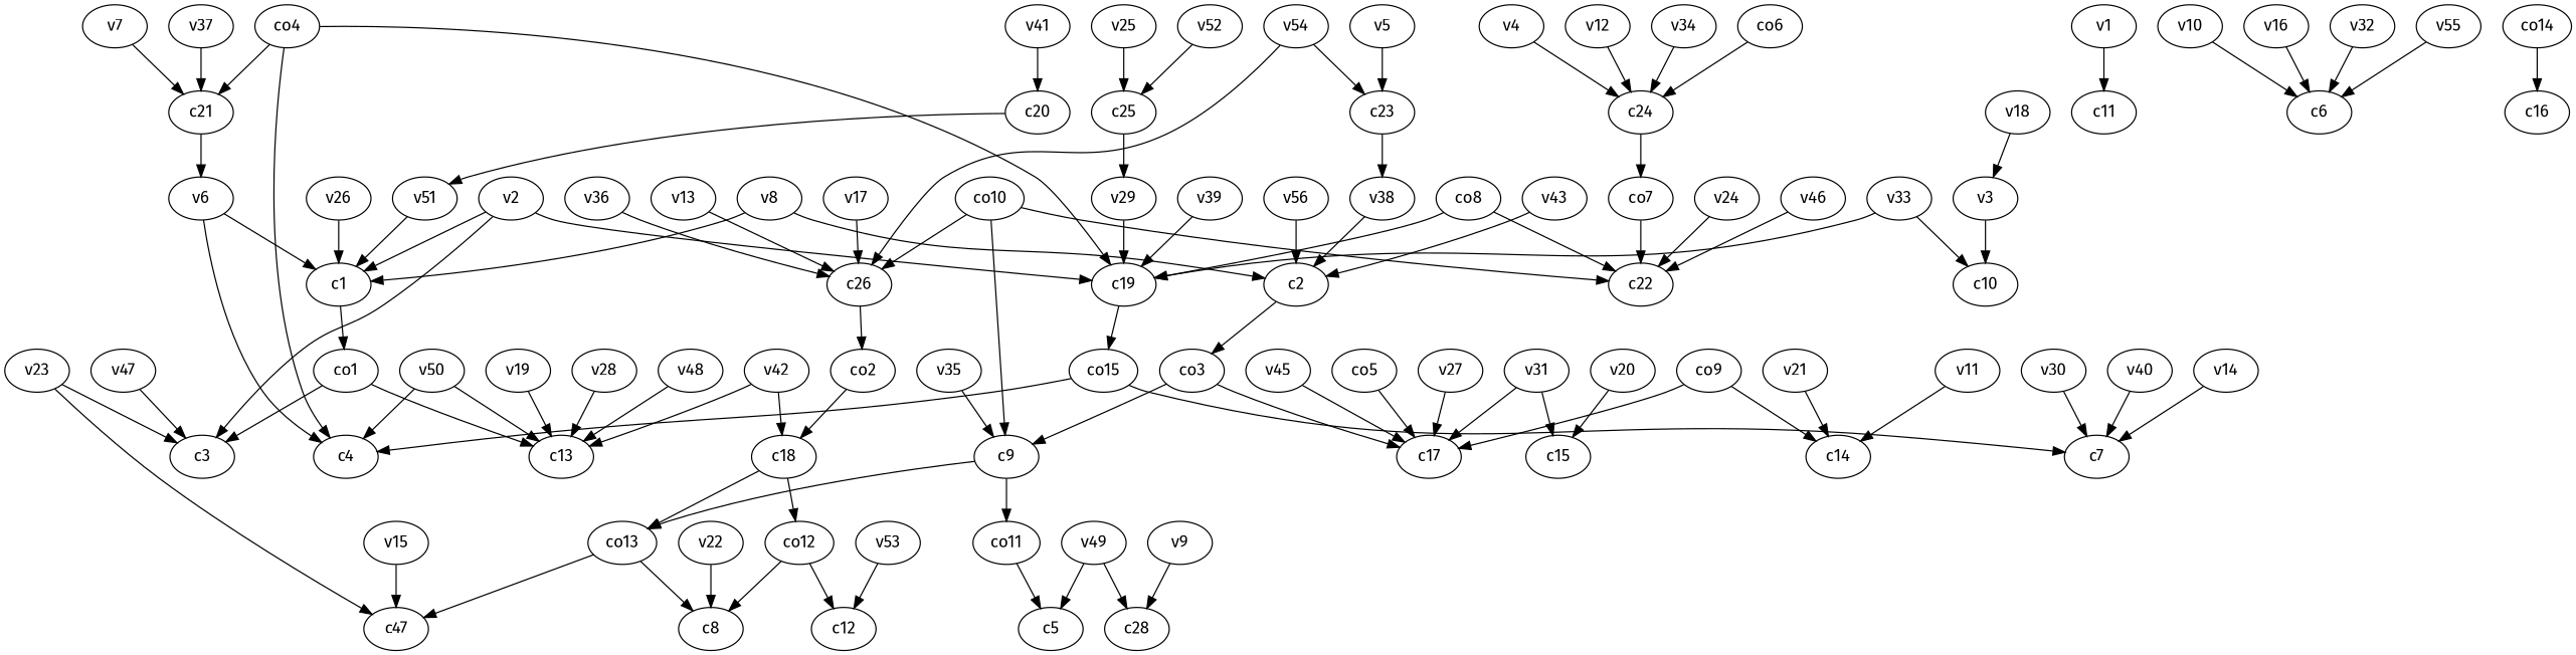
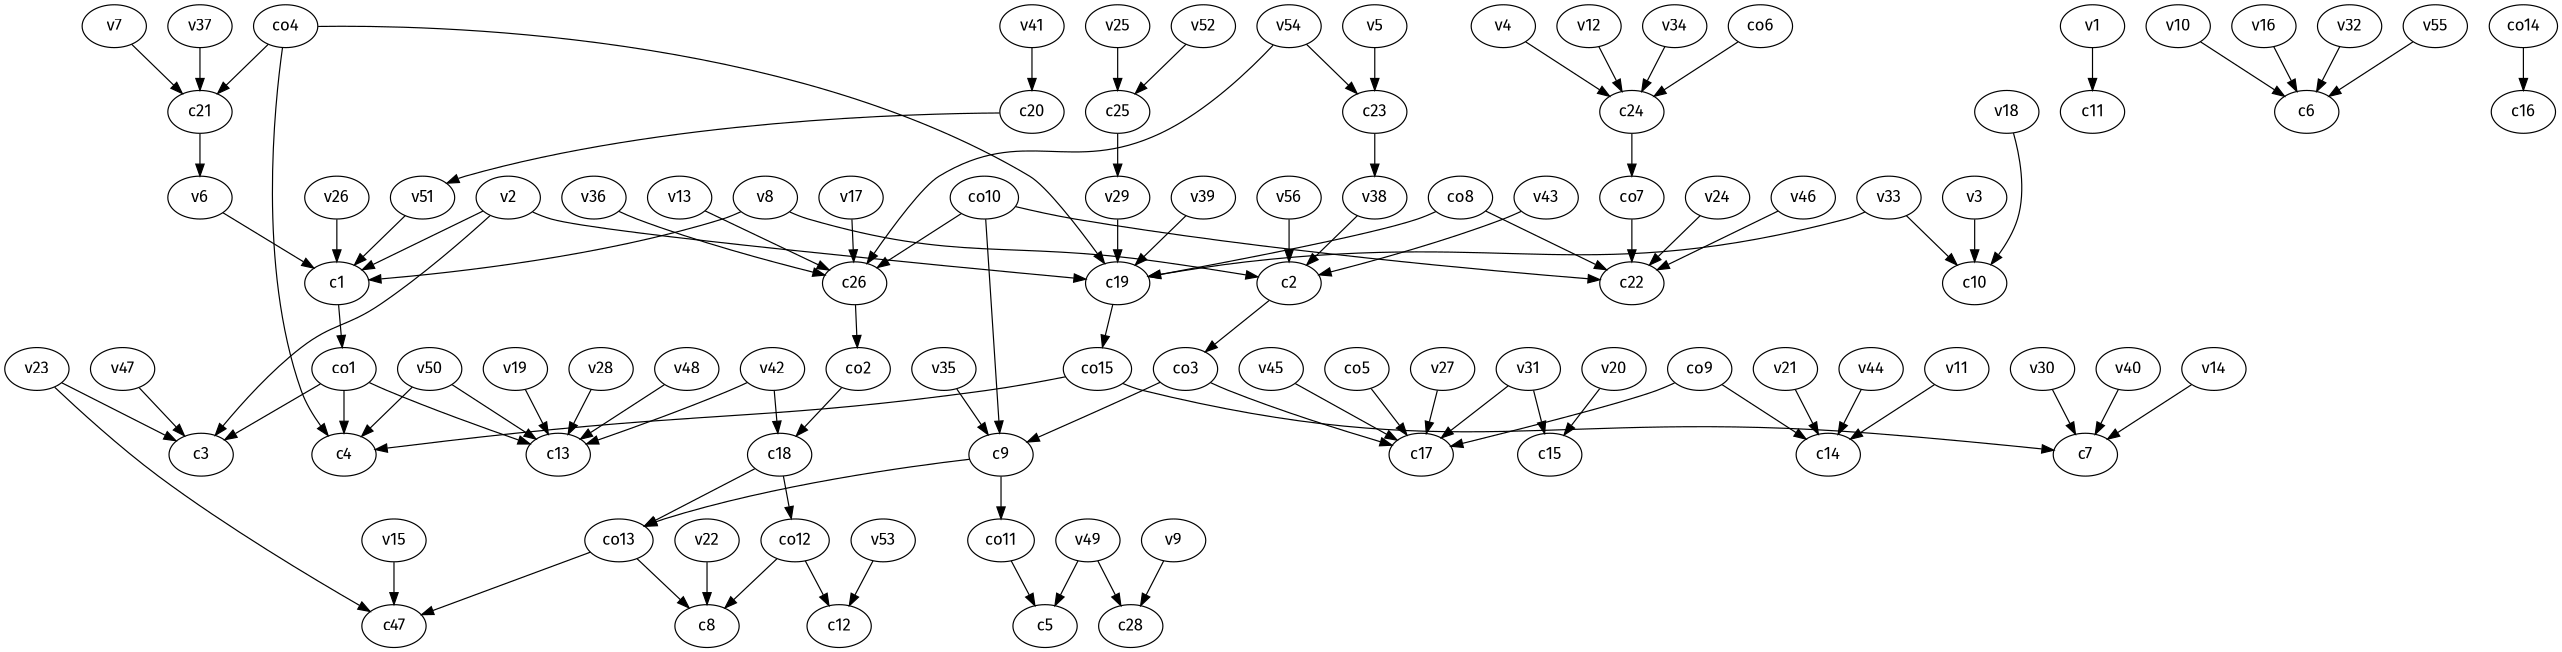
  strict digraph {
    fontname="Fira Sans"
    node [fontname="Fira Sans"]
    edge [fontname="Fira Sans" weight=1]
    c1
    co1
    c3
    c13
    c4
    c2
    co3
    c9
    c17
    co11
    co13
    c5
    n13 [label=c47]
    c8
    c18
    co12
    c12
    c19
    co15
    c7
    c20
    v51
    c21
    v6
    c23
    v38
    c24
    co7
    c22
    c25
    v29
    c26
    co2
    v1
    c11
    v2
    v3
    c10
    v4
    v5
    v7
    v8
    v9
    c28
    v10
    c6
    v11
    c14
    v12
    v13
    v14
    v15
    v16
    v17
    v18
    v19
    v20
    c15
    v21
    v22
    v23
    v24
    v25
    v26
    v27
    v28
    v30
    v31
    v32
    v33
    v34
    v35
    v36
    v37
    v39
    v40
    v41
    v42
    v43
+   v44
    v45
    v46
    v47
    v48
    v49
    v50
    v52
    v53
    v54
    v55
    v56
    co4
    co5
    co6
    co8
    co9
    co10
    co14
    c16
    c1 -> co1
    co1 -> c3
    co1 -> c13
-   v6 -> c4
+   co1 -> c4
    c2 -> co3
    co3 -> c9
    co3 -> c17
    c9 -> co11
    c9 -> co13
    co11 -> c5
    co13 -> n13
    co13 -> c8
    c18 -> co13
    c18 -> co12
    co12 -> c8
    co12 -> c12
    c19 -> co15
    co15 -> c4
    co15 -> c7
    c20 -> v51
    v51 -> c1
    c21 -> v6
    v6 -> c1
    c23 -> v38
    v38 -> c2
    c24 -> co7
    co7 -> c22
    c25 -> v29
    v29 -> c19
    c26 -> co2
    co2 -> c18
    v1 -> c11
    v2 -> c1
    v2 -> c3
    v2 -> c19
    v3 -> c10
    v4 -> c24
    v5 -> c23
    v7 -> c21
    v8 -> c1
    v8 -> c2
    v9 -> c28
    v10 -> c6
    v11 -> c14
    v12 -> c24
    v13 -> c26
    v14 -> c7
    v15 -> n13
    v16 -> c6
    v17 -> c26
-   v18 -> v3
+   v18 -> c10
    v19 -> c13
    v20 -> c15
    v21 -> c14
    v22 -> c8
    v23 -> c3
    v23 -> n13
    v24 -> c22
    v25 -> c25
    v26 -> c1
    v27 -> c17
    v28 -> c13
    v30 -> c7
    v31 -> c17
    v31 -> c15
    v32 -> c6
    v33 -> c19
    v33 -> c10
    v34 -> c24
    v35 -> c9
    v36 -> c26
    v37 -> c21
    v39 -> c19
    v40 -> c7
    v41 -> c20
    v42 -> c13
    v42 -> c18
    v43 -> c2
+   v44 -> c14
    v45 -> c17
    v46 -> c22
    v47 -> c3
    v48 -> c13
    v49 -> c5
    v49 -> c28
    v50 -> c13
    v50 -> c4
    v52 -> c25
    v53 -> c12
    v54 -> c23
    v54 -> c26
    v55 -> c6
    v56 -> c2
    co4 -> c4
    co4 -> c19
    co4 -> c21
    co5 -> c17
    co6 -> c24
    co8 -> c19
    co8 -> c22
    co9 -> c17
    co9 -> c14
    co10 -> c9
    co10 -> c22
    co10 -> c26
    co14 -> c16
  }
